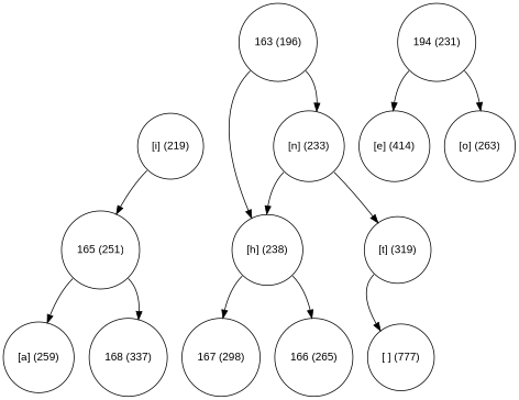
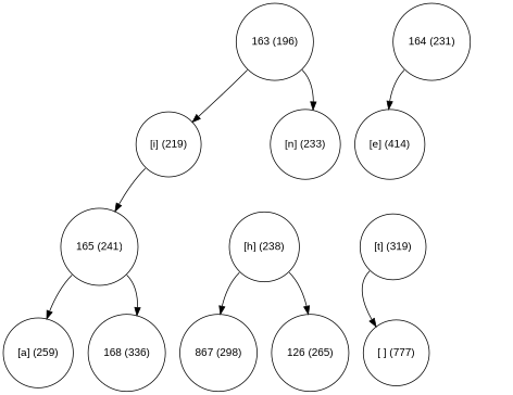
  digraph {
    node [fontname=Arial shape=circle]
    edge [tailport=sw]
    n1 [label="163 (196)" width=0.5]
    n2 [label="[i] (219)" width=0.5]
    n3 [label="[n] (233)" width=0.5]
-   n4 [label="165 (251)" width=0.5]
+   n4 [label="165 (241)" width=0.5]
    n5 [label="[h] (238)" width=0.5]
    n6 [label="[t] (319)" width=0.5]
    n7 [label="[a] (259)" width=0.5]
-   n8 [label="168 (337)" width=0.5]
-   n9 [label="194 (231)" width=0.5]
+   n8 [label="168 (336)" width=0.5]
+   n9 [label="164 (231)" width=0.5]
    n10 [label="[e] (414)" width=0.5]
-   n11 [label="[o] (263)" width=0.5]
-   n12 [label="167 (298)" width=0.5]
-   n13 [label="166 (265)" width=0.5]
+   n12 [label="867 (298)" width=0.5]
+   n13 [label="126 (265)" width=0.5]
    n14 [label="[ ] (777)" width=0.5]
-   n1 -> n5
+   n1 -> n2
    n1 -> n3 [tailport=se]
    n2 -> n4
-   n3 -> n5
-   n3 -> n6 [tailport=se]
    n4 -> n7
    n4 -> n8 [tailport=se]
    n5 -> n12
    n5 -> n13 [tailport=se]
    n6 -> n14
    n9 -> n10
-   n9 -> n11 [tailport=se]
  }
